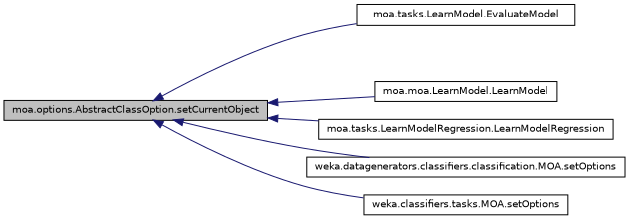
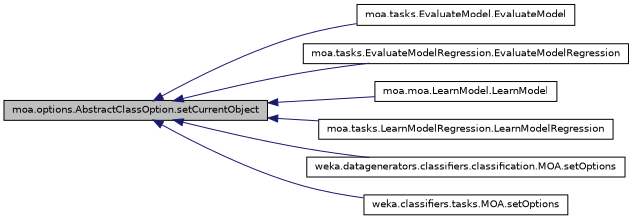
  digraph {
    rankdir=LR
    node [color=black fillcolor=white fontname=Helvetica fontsize=10 shape=record style=filled]
    edge [color=midnightblue dir=back fontname=Helvetica fontsize=10 labelfontname=Helvetica labelfontsize=10 style=solid]
    n1 [fillcolor=grey75 fontcolor=black height=0.2 label="moa.options.AbstractClassOption.setCurrentObject" width=0.4]
-   n2 [height=0.2 label="moa.tasks.LearnModel.EvaluateModel" width=0.4]
+   n2 [height=0.2 label="moa.tasks.EvaluateModel.EvaluateModel" width=0.4]
+   n3 [height=0.2 label="moa.tasks.EvaluateModelRegression.EvaluateModelRegression" width=0.4]
    n4 [height=0.2 label="moa.moa.LearnModel.LearnModel" width=0.4]
    n5 [height=0.2 label="moa.tasks.LearnModelRegression.LearnModelRegression" width=0.4]
    n6 [height=0.2 label="weka.datagenerators.classifiers.classification.MOA.setOptions" width=0.4]
    n7 [height=0.2 label="weka.classifiers.tasks.MOA.setOptions" width=0.4]
    n1 -> n2
+   n1 -> n3
    n1 -> n4
    n1 -> n5
    n1 -> n6
    n1 -> n7
  }
